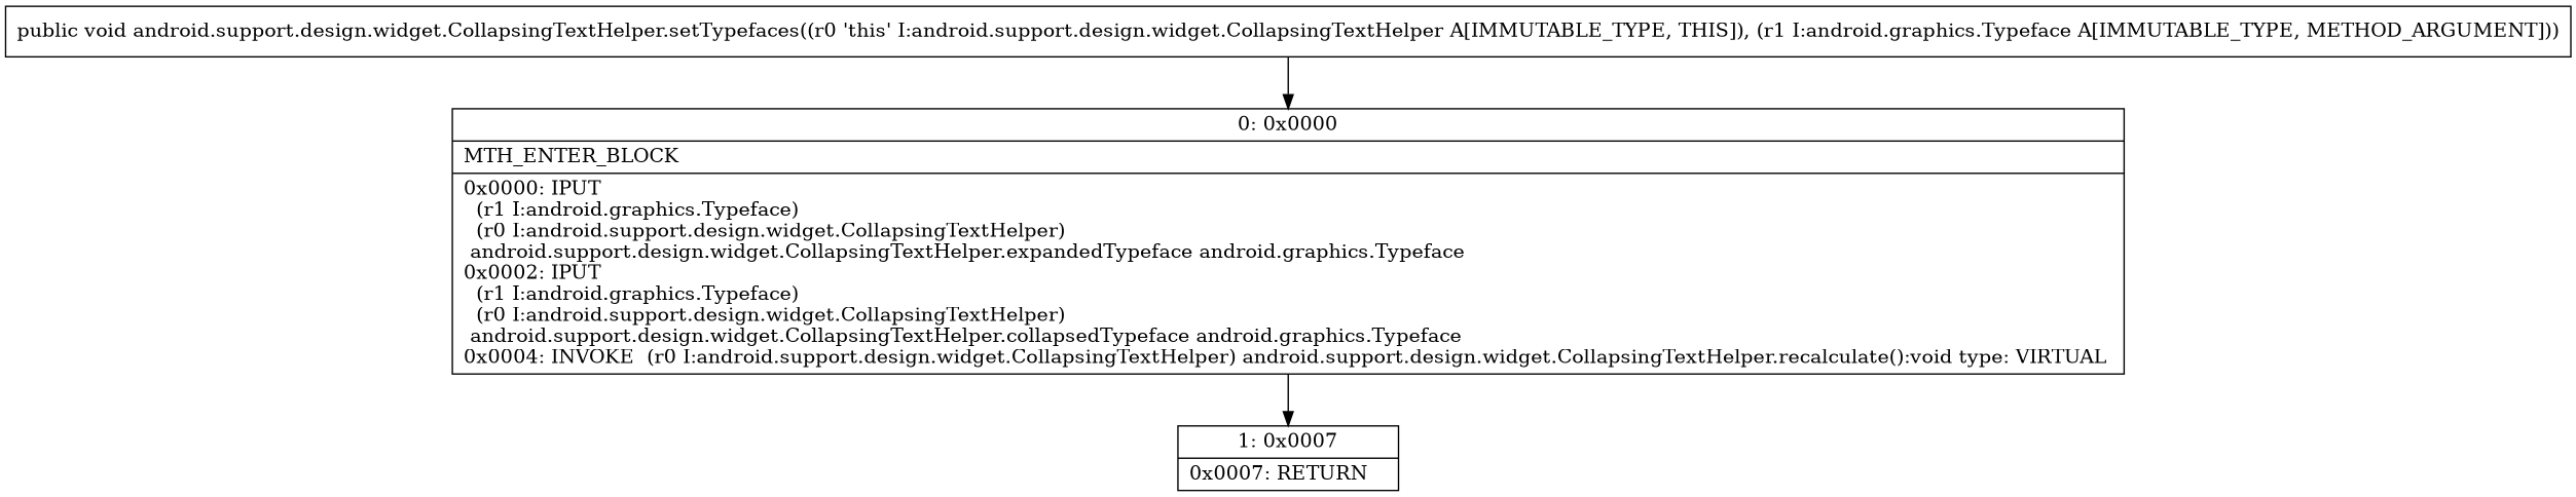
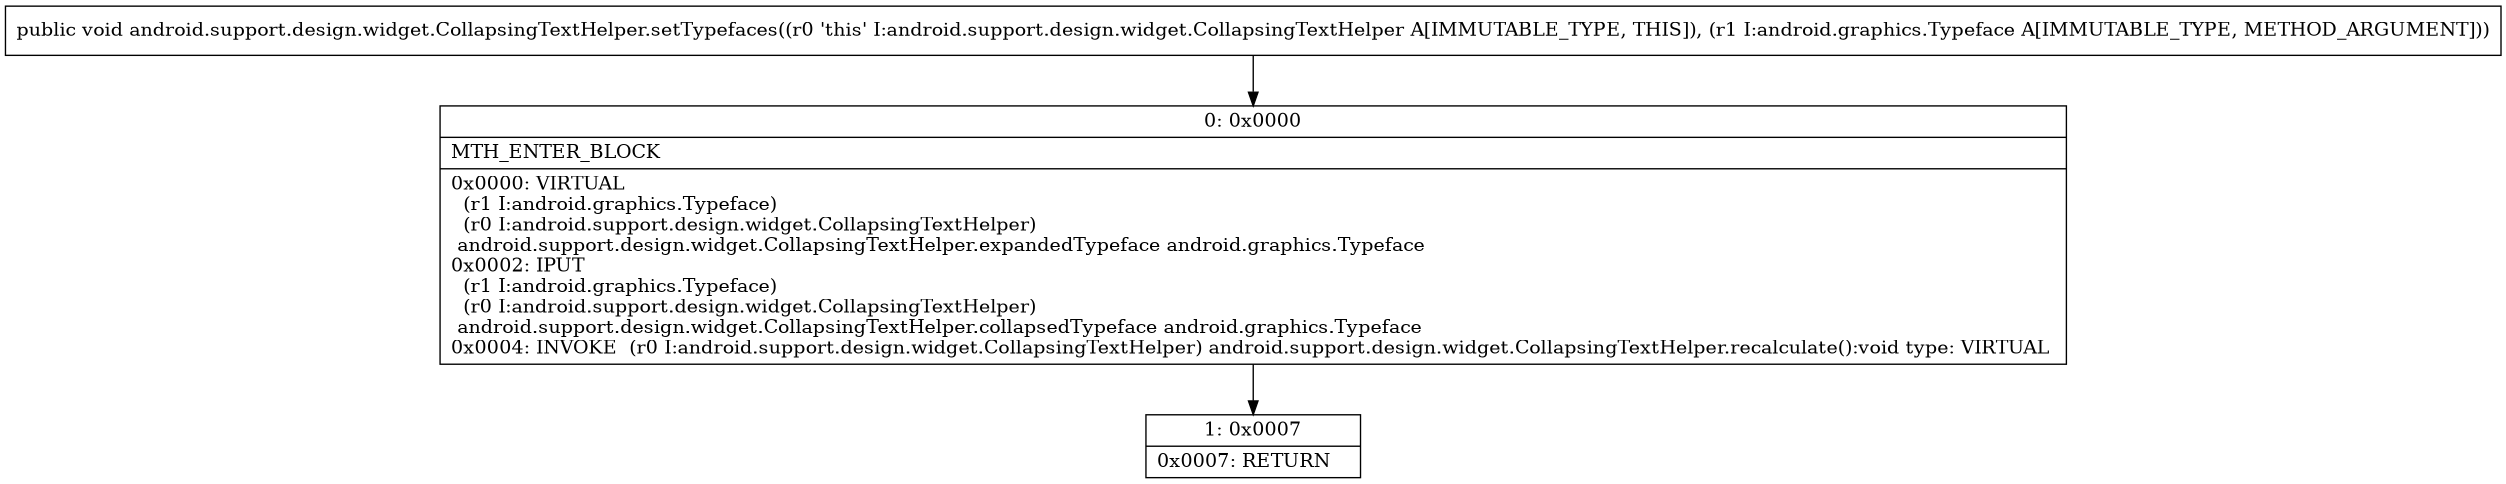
  digraph {
    node [shape=record]
-   n1 [label="{0\:\ 0x0000|MTH_ENTER_BLOCK\l|0x0000: IPUT  \l  (r1 I:android.graphics.Typeface)\l  (r0 I:android.support.design.widget.CollapsingTextHelper)\l android.support.design.widget.CollapsingTextHelper.expandedTypeface android.graphics.Typeface \l0x0002: IPUT  \l  (r1 I:android.graphics.Typeface)\l  (r0 I:android.support.design.widget.CollapsingTextHelper)\l android.support.design.widget.CollapsingTextHelper.collapsedTypeface android.graphics.Typeface \l0x0004: INVOKE  (r0 I:android.support.design.widget.CollapsingTextHelper) android.support.design.widget.CollapsingTextHelper.recalculate():void type: VIRTUAL \l}"]
+   n1 [label="{0\:\ 0x0000|MTH_ENTER_BLOCK\l|0x0000: VIRTUAL  \l  (r1 I:android.graphics.Typeface)\l  (r0 I:android.support.design.widget.CollapsingTextHelper)\l android.support.design.widget.CollapsingTextHelper.expandedTypeface android.graphics.Typeface \l0x0002: IPUT  \l  (r1 I:android.graphics.Typeface)\l  (r0 I:android.support.design.widget.CollapsingTextHelper)\l android.support.design.widget.CollapsingTextHelper.collapsedTypeface android.graphics.Typeface \l0x0004: INVOKE  (r0 I:android.support.design.widget.CollapsingTextHelper) android.support.design.widget.CollapsingTextHelper.recalculate():void type: VIRTUAL \l}"]
    n2 [label="{1\:\ 0x0007|0x0007: RETURN   \l}"]
    n3 [label="{public void android.support.design.widget.CollapsingTextHelper.setTypefaces((r0 'this' I:android.support.design.widget.CollapsingTextHelper A[IMMUTABLE_TYPE, THIS]), (r1 I:android.graphics.Typeface A[IMMUTABLE_TYPE, METHOD_ARGUMENT])) }"]
    n1 -> n2
    n3 -> n1
  }
